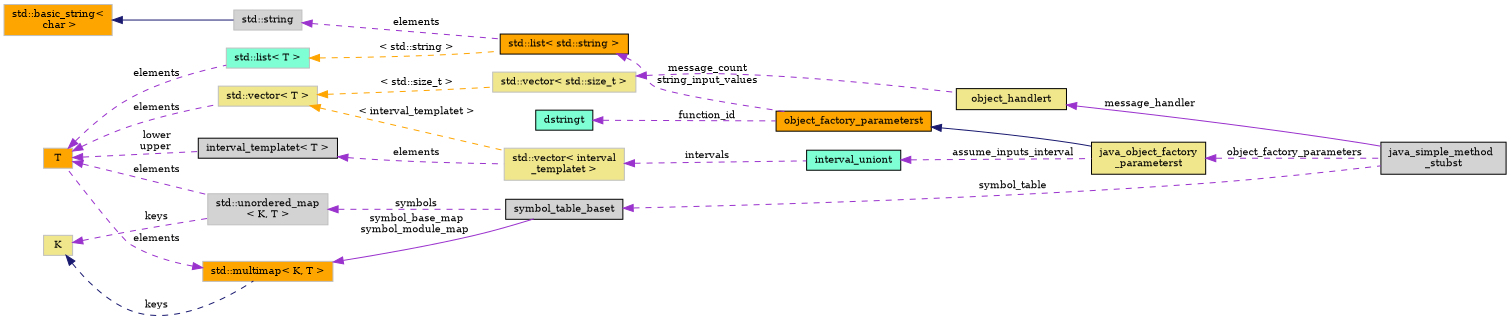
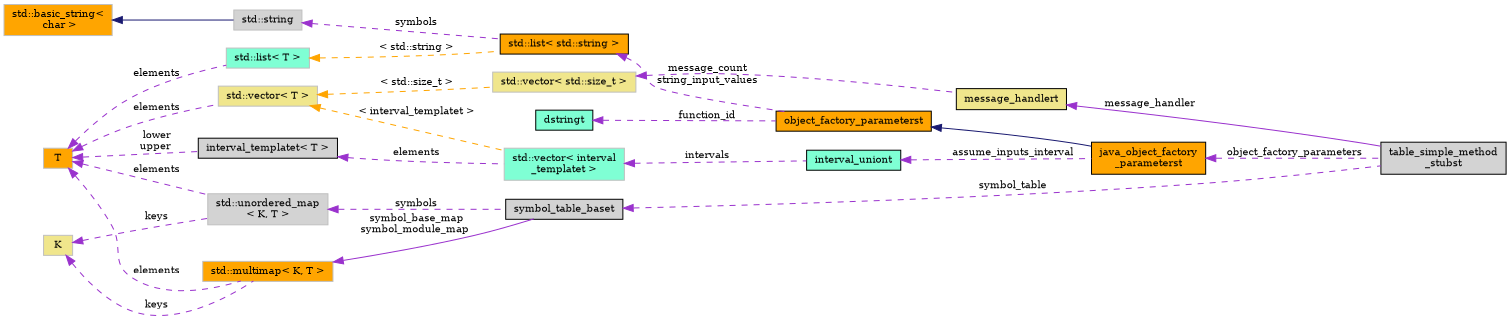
  digraph {
    fontname="DejaVu Serif"
    rankdir=LR
    node [color=grey75 fillcolor=lightgrey fontname="DejaVu Serif" fontsize=10 shape=record style=filled]
    edge [color=darkorchid3 dir=back fontname="DejaVu Serif" fontsize=10 labelfontname=Helvetica labelfontsize=10 style=dashed]
-   n1 [color=black fontcolor=black height=0.2 label="java_simple_method\l_stubst" width=0.4]
-   n2 [color=black fillcolor=khaki height=0.2 label=object_handlert width=0.4]
+   n1 [color=black fontcolor=black height=0.2 label="table_simple_method\l_stubst" width=0.4]
+   n2 [color=black fillcolor=khaki height=0.2 label=message_handlert width=0.4]
    n3 [fillcolor=khaki height=0.2 label="std::vector\< std::size_t \>" width=0.4]
    n4 [fillcolor=khaki height=0.2 label="std::vector\< T \>" width=0.4]
-   n5 [fillcolor=khaki height=0.2 label="std::vector\< interval\l_templatet \>" width=0.4]
+   n5 [fillcolor=aquamarine height=0.2 label="std::vector\< interval\l_templatet \>" width=0.4]
    n6 [color=black fillcolor=aquamarine height=0.2 label=interval_uniont width=0.4]
    n7 [fillcolor=orange height=0.2 label=T width=0.4]
    n8 [fillcolor=orange height=0.2 label="std::multimap\< K, T \>" width=0.4]
    n9 [height=0.2 label="std::unordered_map\l\< K, T \>" width=0.4]
    n10 [fillcolor=aquamarine height=0.2 label="std::list\< T \>" width=0.4]
    n11 [color=black height=0.2 label="interval_templatet\< T \>" width=0.4]
    n12 [color=black height=0.2 label=symbol_table_baset width=0.4]
    n13 [color=black fillcolor=orange height=0.2 label="std::list\< std::string \>" width=0.4]
    n14 [fillcolor=khaki height=0.2 label=K width=0.4]
-   n15 [color=black fillcolor=khaki height=0.2 label="java_object_factory\l_parameterst" width=0.4]
+   n15 [color=black fillcolor=orange height=0.2 label="java_object_factory\l_parameterst" width=0.4]
    n16 [color=black fillcolor=orange height=0.2 label=object_factory_parameterst width=0.4]
    n17 [color=black fillcolor=aquamarine height=0.2 label=dstringt width=0.4]
    n18 [height=0.2 label="std::string" width=0.4]
    n19 [fillcolor=orange height=0.2 label="std::basic_string\<\l char \>" width=0.4]
    n2 -> n1 [label=" message_handler" style=solid]
    n3 -> n2 [label=" message_count"]
    n4 -> n3 [color=orange label=" \< std::size_t \>"]
    n4 -> n5 [color=orange label=" \< interval_templatet \>"]
    n5 -> n6 [label=" intervals"]
    n6 -> n15 [label=" assume_inputs_interval"]
    n7 -> n4 [label=" elements"]
-   n8 -> n7 [label=" elements"]
+   n7 -> n8 [label=" elements"]
    n7 -> n9 [label=" elements"]
    n7 -> n10 [label=" elements"]
    n7 -> n11 [label=" lower\nupper"]
    n8 -> n12 [label=" symbol_base_map\nsymbol_module_map" style=solid]
    n9 -> n12 [label=" symbols"]
    n10 -> n13 [color=orange label=" \< std::string \>"]
    n11 -> n5 [label=" elements"]
    n12 -> n1 [label=" symbol_table"]
    n13 -> n16 [label=" string_input_values"]
-   n14 -> n8 [color=midnightblue label=" keys"]
+   n14 -> n8 [label=" keys"]
    n14 -> n9 [label=" keys"]
    n15 -> n1 [label=" object_factory_parameters"]
    n16 -> n15 [color=midnightblue style=solid]
    n17 -> n16 [label=" function_id"]
-   n18 -> n13 [label=" elements"]
+   n18 -> n13 [label=" symbols"]
    n19 -> n18 [color=midnightblue style=solid]
  }
